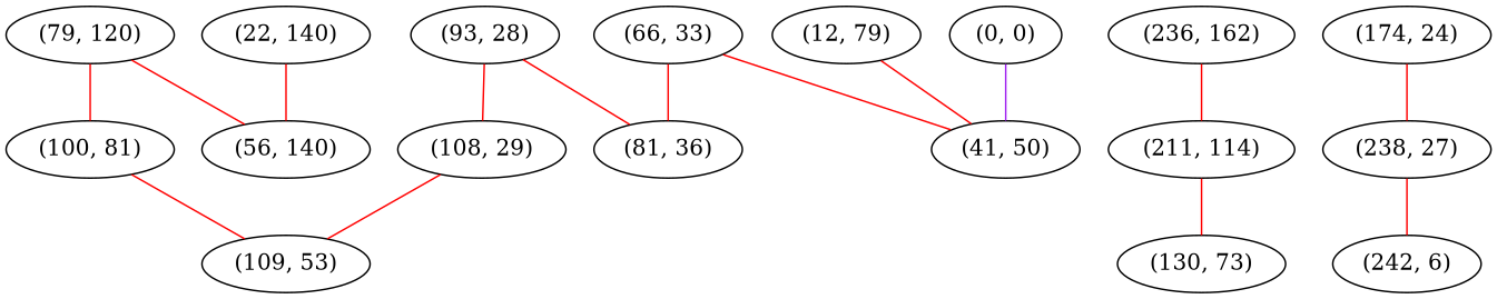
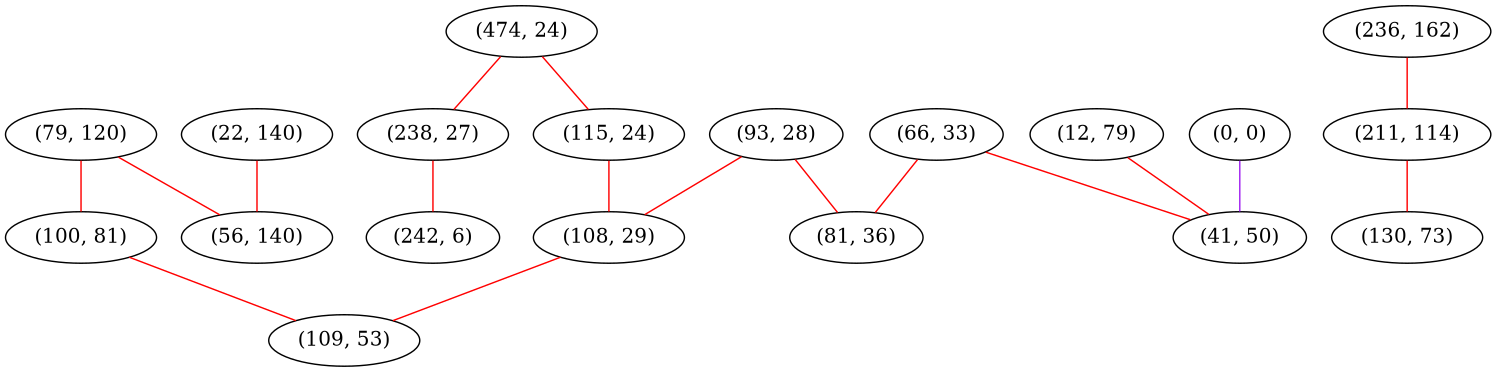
  graph {
    edge [color=red weight=1]
    "(93, 28)"
    "(108, 29)"
    "(81, 36)"
    "(109, 53)"
    "(236, 162)"
    "(211, 114)"
    "(130, 73)"
-   "(174, 24)"
+   "(174, 24)" [label="(474, 24)"]
    "(238, 27)"
+   "(115, 24)"
    "(242, 6)"
    "(79, 120)"
    "(100, 81)"
    n14 [label="(56, 140)"]
    "(22, 140)"
    "(12, 79)"
    "(41, 50)"
    "(0, 0)"
    n19 [label="(66, 33)"]
    "(93, 28)" -- "(108, 29)"
    "(93, 28)" -- "(81, 36)"
    "(108, 29)" -- "(109, 53)"
    "(236, 162)" -- "(211, 114)"
    "(211, 114)" -- "(130, 73)"
    "(174, 24)" -- "(238, 27)"
+   "(174, 24)" -- "(115, 24)"
    "(238, 27)" -- "(242, 6)"
+   "(115, 24)" -- "(108, 29)"
    "(79, 120)" -- "(100, 81)"
    "(79, 120)" -- n14
    "(100, 81)" -- "(109, 53)"
    "(22, 140)" -- n14
    "(12, 79)" -- "(41, 50)"
    "(0, 0)" -- "(41, 50)" [color=purple weight=4]
    n19 -- "(81, 36)"
    n19 -- "(41, 50)"
  }
